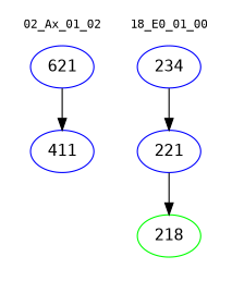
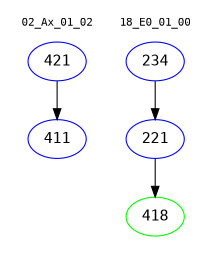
  digraph {
    fontname="DejaVu Sans Mono"
    node [color=blue fontname="DejaVu Sans Mono"]
    edge [color=black fontname="DejaVu Sans Mono"]
-   n1 [label=621]
+   n1 [label=421]
    n2 [label=411]
    n3 [label=221]
-   n4 [color=green label=218]
+   n4 [color=green label=418]
    n5 [label=234]
    subgraph cluster_1 {
      color=white
      fontsize=10
      label="02_Ax_01_02"
      n1
      n2
    }
    subgraph cluster_2 {
      color=white
      fontsize=10
      label="18_E0_01_00"
      n3
      n4
      n5
    }
    n1 -> n2
    n3 -> n4
    n5 -> n3
  }
